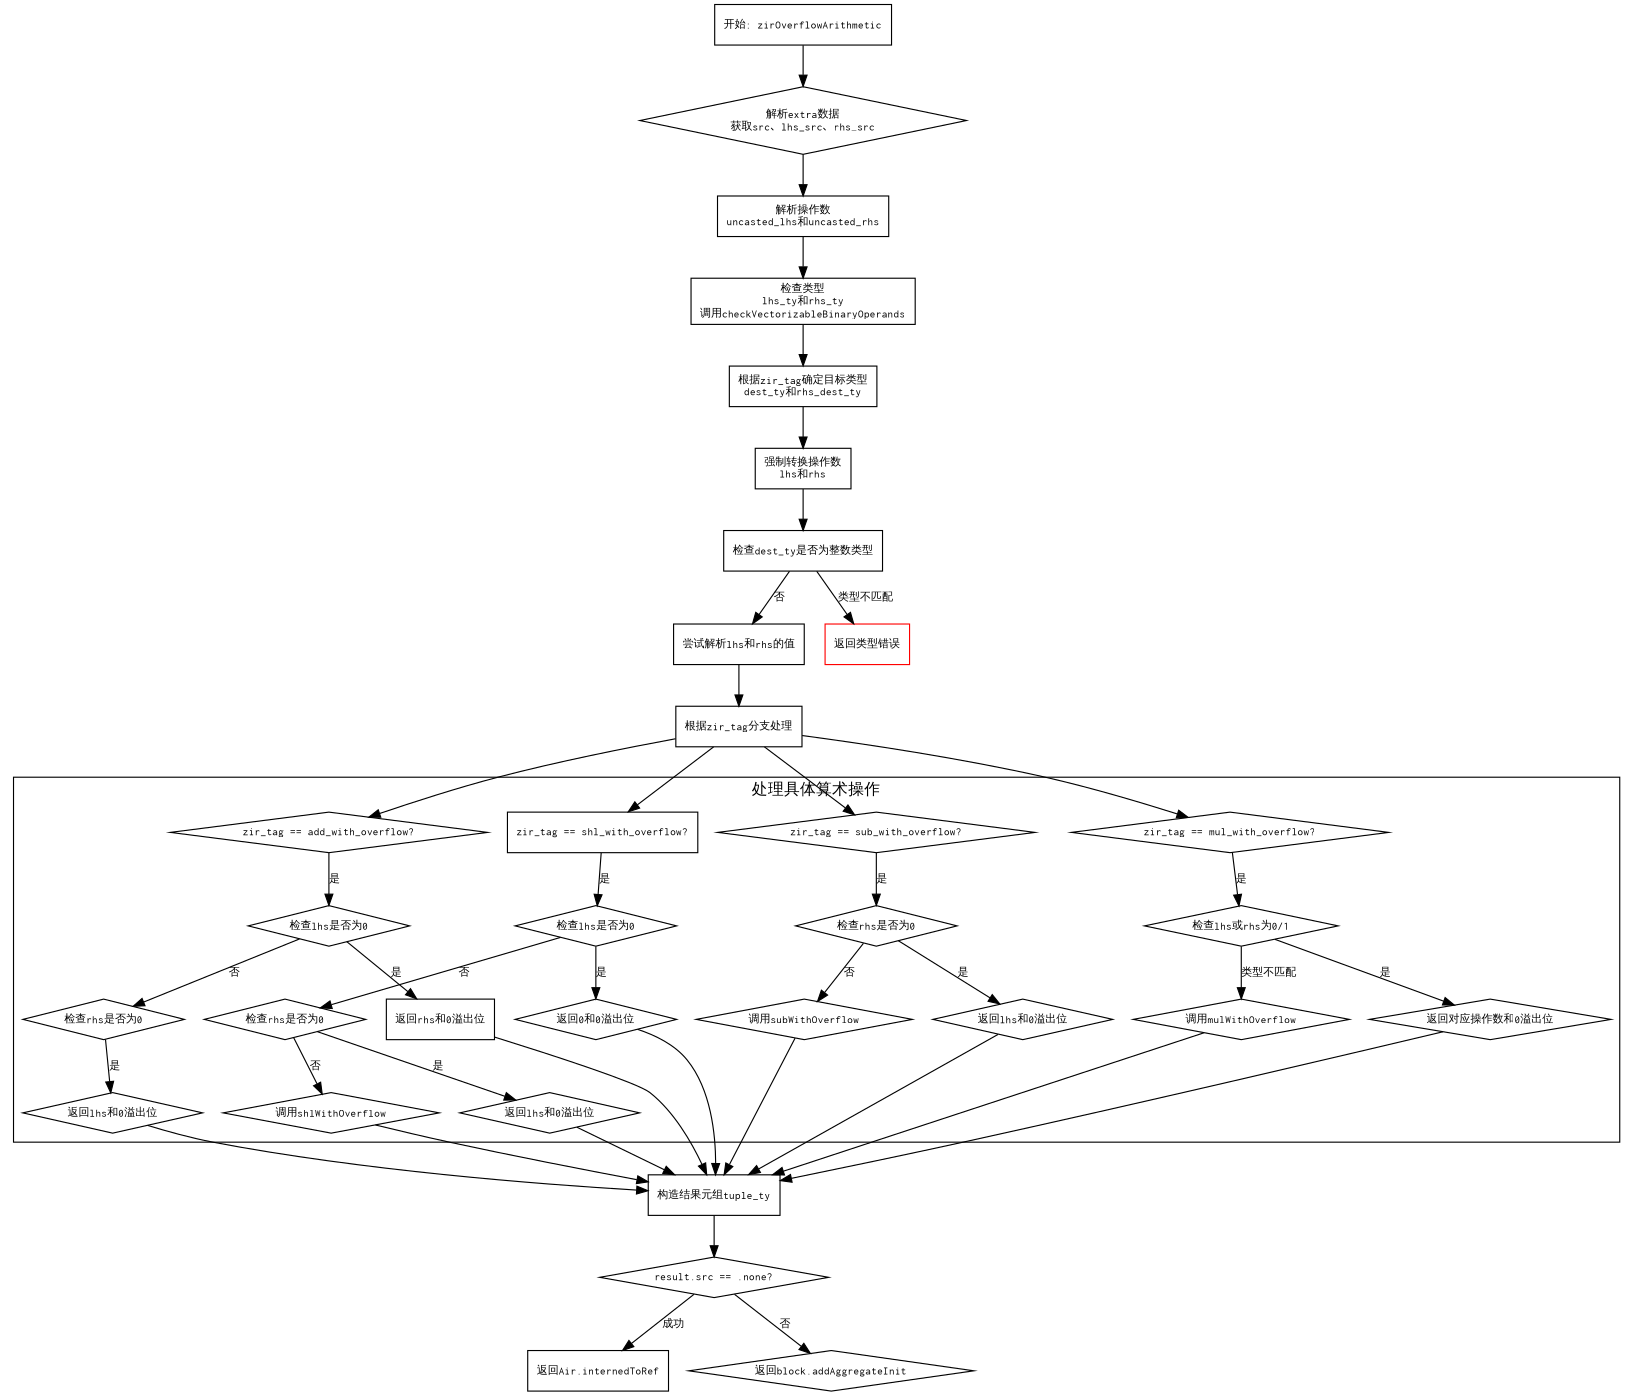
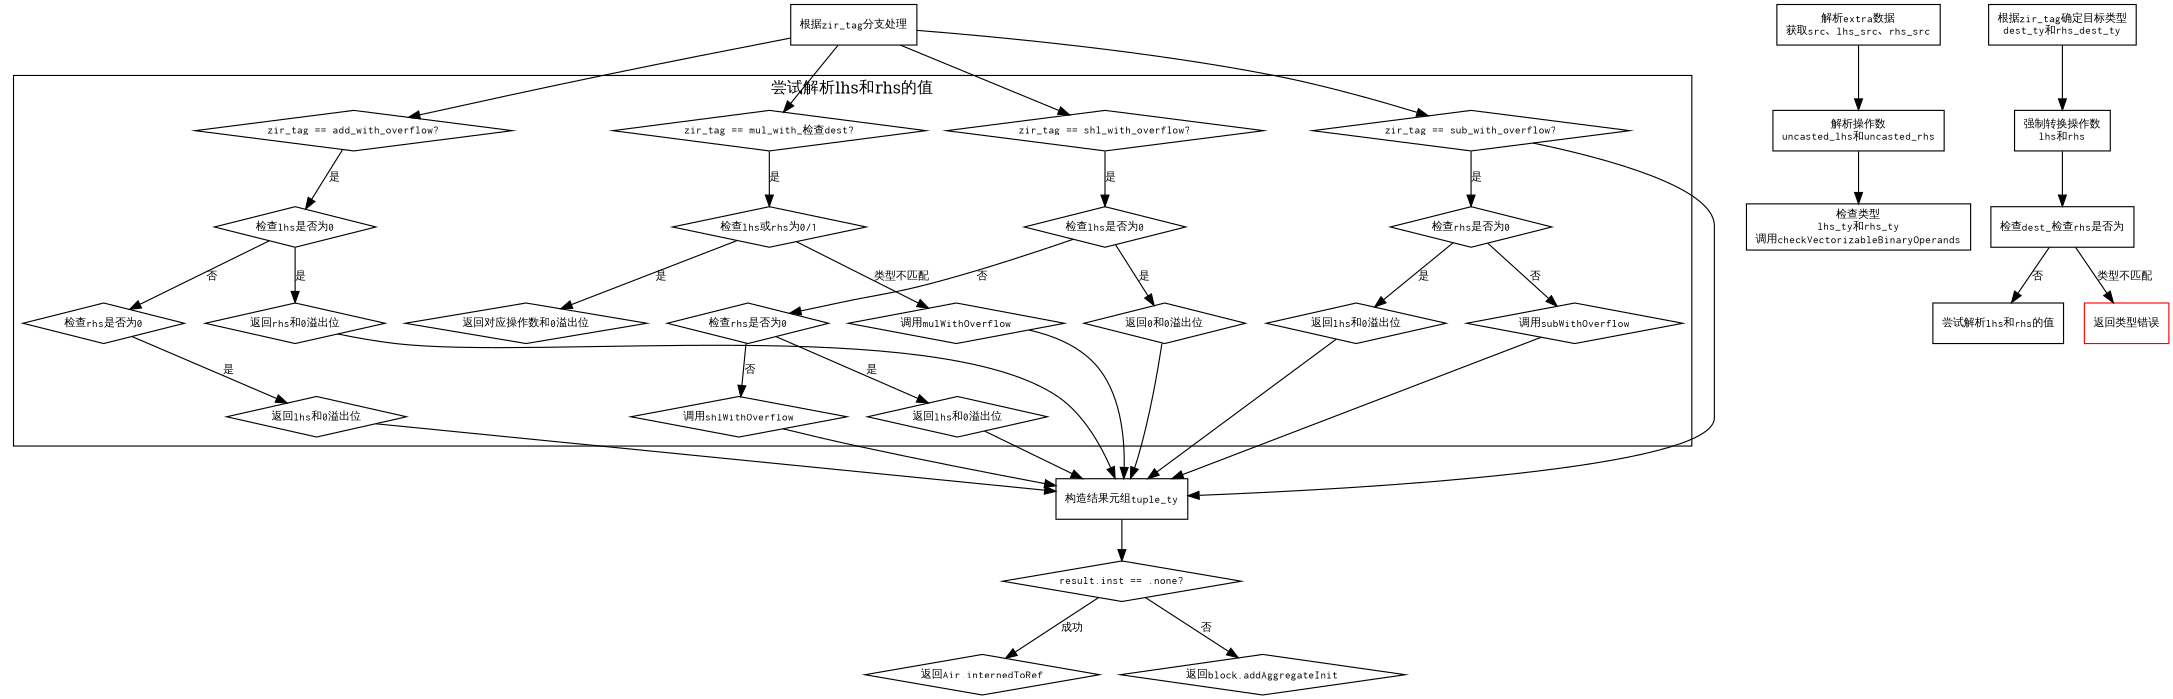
  digraph {
    node [fontname=Courier fontsize=10 shape=diamond]
    edge [fontname=Courier fontsize=10]
    n1 [label="zir_tag == add_with_overflow?"]
    n2 [label="检查lhs是否为0"]
    n3 [label="zir_tag == sub_with_overflow?"]
    n4 [label="检查rhs是否为0"]
-   n5 [label="zir_tag == mul_with_overflow?"]
+   n5 [label="zir_tag == mul_with_检查dest?"]
    n6 [label="检查lhs或rhs为0/1"]
-   n7 [label="zir_tag == shl_with_overflow?" shape=box]
+   n7 [label="zir_tag == shl_with_overflow?"]
    n8 [label="检查lhs是否为0"]
-   n9 [label="返回rhs和0溢出位" shape=box]
+   n9 [label="返回rhs和0溢出位"]
    n10 [label="检查rhs是否为0"]
    n11 [label="返回lhs和0溢出位"]
    n12 [label="返回lhs和0溢出位"]
    n13 [label="调用subWithOverflow"]
    n14 [label="返回对应操作数和0溢出位"]
    n15 [label="调用mulWithOverflow"]
    n16 [label="返回0和0溢出位"]
    n17 [label="检查rhs是否为0"]
    n18 [label="返回lhs和0溢出位"]
    n19 [label="调用shlWithOverflow"]
    n20 [label="构造结果元组tuple_ty" shape=rectangle]
-   n21 [label="开始: zirOverflowArithmetic" shape=rectangle]
-   n22 [label="解析extra数据\n获取src、lhs_src、rhs_src"]
+   n22 [label="解析extra数据\n获取src、lhs_src、rhs_src" shape=rectangle]
    n23 [label="解析操作数\nuncasted_lhs和uncasted_rhs" shape=rectangle]
    n24 [label="检查类型\nlhs_ty和rhs_ty\n调用checkVectorizableBinaryOperands" shape=rectangle]
    n25 [label="根据zir_tag确定目标类型\ndest_ty和rhs_dest_ty" shape=rectangle]
    n26 [label="强制转换操作数\nlhs和rhs" shape=rectangle]
-   n27 [label="检查dest_ty是否为整数类型" shape=rectangle]
+   n27 [label="检查dest_检查rhs是否为" shape=rectangle]
    n28 [label="尝试解析lhs和rhs的值" shape=rectangle]
    n29 [color=red label="返回类型错误" shape=rectangle]
    n30 [label="根据zir_tag分支处理" shape=rectangle]
-   n31 [label="result.src == .none?"]
-   n32 [label="返回Air.internedToRef" shape=rectangle]
+   n31 [label="result.inst == .none?"]
+   n32 [label="返回Air.internedToRef"]
    n33 [label="返回block.addAggregateInit"]
    subgraph cluster_1 {
-     label="处理具体算术操作"
+     label="尝试解析lhs和rhs的值"
      n1
      n2
      n3
      n4
      n5
      n6
      n7
      n8
      n9
      n10
      n11
      n12
      n13
      n14
      n15
      n16
      n17
      n18
      n19
    }
    n1 -> n2 [label="是"]
    n2 -> n9 [label="是"]
    n2 -> n10 [label="否"]
    n3 -> n4 [label="是"]
    n4 -> n12 [label="是"]
    n4 -> n13 [label="否"]
    n5 -> n6 [label="是"]
    n6 -> n14 [label="是"]
    n6 -> n15 [label="类型不匹配"]
    n7 -> n8 [label="是"]
    n8 -> n16 [label="是"]
    n8 -> n17 [label="否"]
    n9 -> n20
    n10 -> n11 [label="是"]
    n11 -> n20
    n12 -> n20
    n13 -> n20
-   n14 -> n20
+   n3 -> n20
    n15 -> n20
    n16 -> n20
    n17 -> n18 [label="是"]
    n17 -> n19 [label="否"]
    n18 -> n20
    n19 -> n20
    n20 -> n31
-   n21 -> n22
    n22 -> n23
    n23 -> n24
-   n24 -> n25
    n25 -> n26
    n26 -> n27
    n27 -> n28 [label="否"]
    n27 -> n29 [label="类型不匹配"]
-   n28 -> n30
    n30 -> n1
    n30 -> n3
    n30 -> n5
    n30 -> n7
    n31 -> n32 [label="成功"]
    n31 -> n33 [label="否"]
  }
